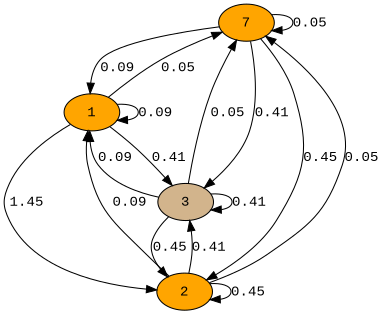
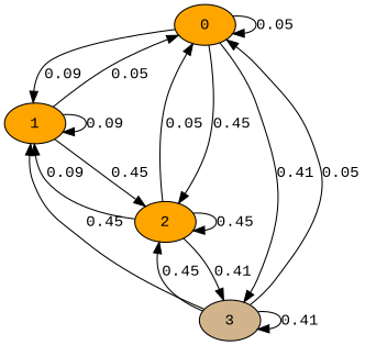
  digraph {
    fontname="Liberation Mono"
    node [fillcolor=orange fontname="Liberation Mono" style=filled]
    edge [fontname="Liberation Mono"]
-   0 [label=7]
+   0
    1
    2
    3 [fillcolor=tan]
    0 -> 0 [label=0.05]
    0 -> 1 [label=0.09]
    0 -> 2 [label=0.45]
    0 -> 3 [label=0.41]
    1 -> 0 [label=0.05]
    1 -> 1 [label=0.09]
-   1 -> 2 [label=1.45]
-   1 -> 3 [label=0.41]
+   1 -> 2 [label=0.45]
    2 -> 0 [label=0.05]
    2 -> 1 [label=0.09]
    2 -> 2 [label=0.45]
    2 -> 3 [label=0.41]
    3 -> 0 [label=0.05]
-   3 -> 1 [label=0.09]
+   3 -> 1 [label=0.45]
    3 -> 2 [label=0.45]
    3 -> 3 [label=0.41]
  }
